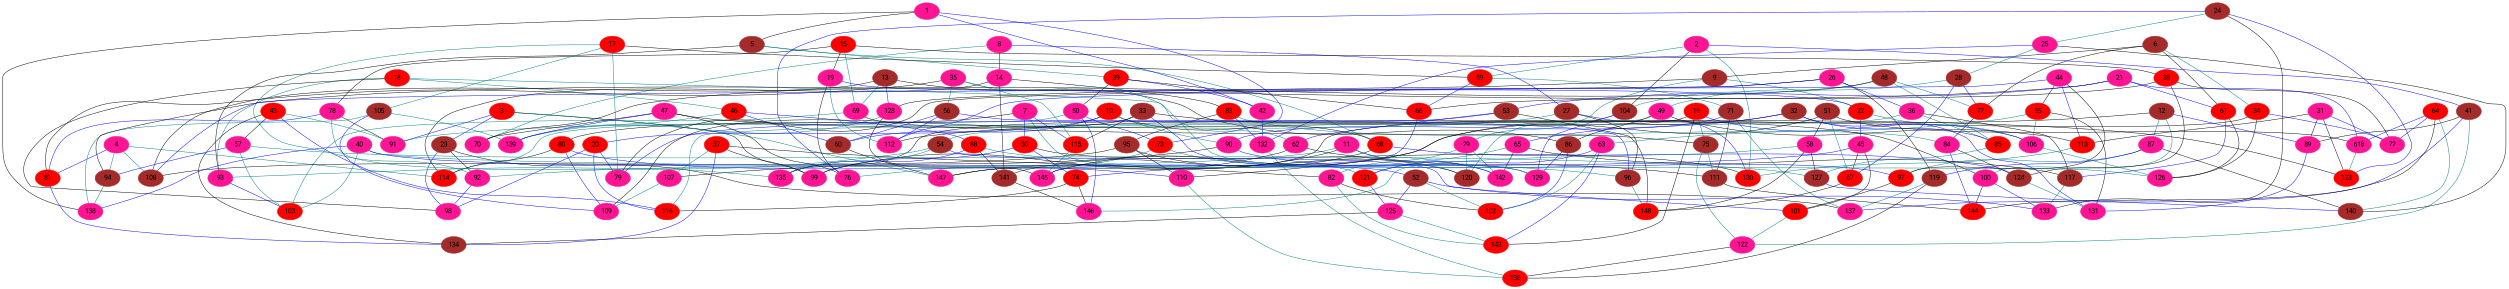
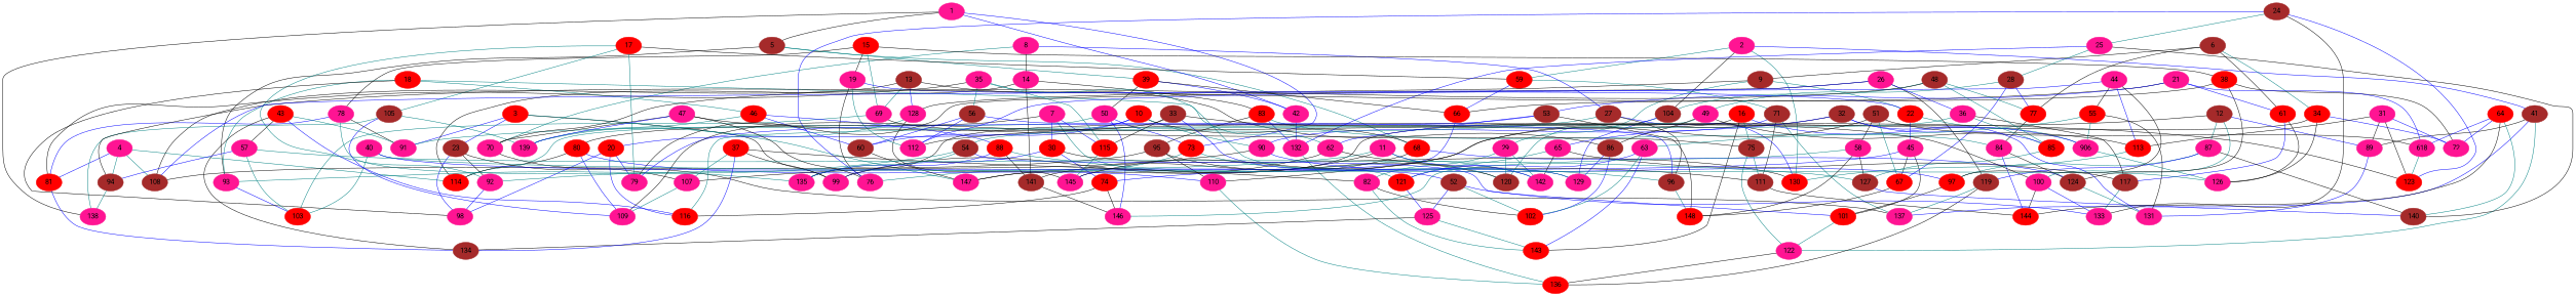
  graph {
    fontname=Roboto
    node [color=deeppink fontname=Roboto style=filled]
    edge [color=black fontname=Roboto]
    5 [color=brown]
    1
    42
    73 [color=red]
    138
    39 [color=red]
    68 [color=red]
    93
    132
    142
    76
    41 [color=brown]
    2
    59 [color=red]
    104 [color=brown]
    130 [color=red]
    89
    137
    122
    66 [color=red]
    71 [color=brown]
    120 [color=brown]
    129
    3 [color=red]
    23 [color=brown]
    91
    99
    147
    92
    98
    81 [color=red]
    4
    94 [color=brown]
    108 [color=brown]
    114 [color=red]
    134 [color=brown]
    50
    141 [color=brown]
    124 [color=brown]
    103 [color=red]
    6 [color=brown]
    9 [color=brown]
    34 [color=red]
    61 [color=red]
    77 [color=red]
    22 [color=red]
    29
    128
    72
    126
    117 [color=brown]
    84
    30 [color=red]
    7
    80 [color=red]
    115 [color=red]
    121 [color=red]
    74 [color=red]
    110
    109
    145
    125
    8
    14
    27 [color=brown]
    70
    83 [color=red]
    96 [color=brown]
    107
-   106
+   106 [label=906]
    45
    82
    139
    10 [color=red]
    20 [color=red]
    60 [color=brown]
    90
    79
    116 [color=red]
    97 [color=red]
    11
    12 [color=brown]
    87
    100
    112
    140 [color=brown]
    119 [color=brown]
    131
    133
    144 [color=red]
    13 [color=brown]
    69
    86 [color=brown]
    75 [color=brown]
    102 [color=red]
    95 [color=brown]
    146
    15 [color=red]
    19
    38 [color=red]
    78
    135
    16 [color=red]
    143 [color=red]
    111 [color=brown]
    17 [color=red]
    105 [color=brown]
    18 [color=red]
    46 [color=red]
    62
    88 [color=red]
    21
    53 [color=brown]
    n114 [label=618]
    148 [color=red]
    123 [color=red]
    67 [color=red]
    101 [color=red]
    24 [color=brown]
    25
    28 [color=brown]
    49
    136 [color=red]
    26
    36
    85 [color=red]
    54 [color=brown]
    113 [color=red]
    31
    32 [color=brown]
    65
    127 [color=brown]
    33 [color=brown]
    35
    56 [color=brown]
    37 [color=red]
    40
    52 [color=brown]
    43 [color=red]
    57
    44
    55 [color=red]
    63
    47
    48 [color=brown]
    51 [color=brown]
    58
    64 [color=red]
    5 -- 39 [color=teal]
    5 -- 68 [color=teal]
    5 -- 93
    1 -- 5
    1 -- 42 [color=blue]
    1 -- 73 [color=blue]
    1 -- 138
    42 -- 132 [color=blue]
    73 -- 142 [color=teal]
    73 -- 76 [color=teal]
    39 -- 42 [color=blue]
    39 -- 66
    39 -- 50
    68 -- 141
    68 -- 124 [color=blue]
    93 -- 103 [color=blue]
    132 -- 136 [color=teal]
    41 -- 89
    41 -- 137 [color=blue]
    41 -- 122 [color=teal]
    2 -- 41 [color=blue]
    2 -- 59 [color=teal]
    2 -- 104
    2 -- 130 [color=teal]
    59 -- 66 [color=blue]
    59 -- 71 [color=teal]
    104 -- 120 [color=teal]
    104 -- 129 [color=blue]
    89 -- 131 [color=blue]
    122 -- 136
    66 -- 145 [color=blue]
    71 -- 137 [color=teal]
    71 -- 90 [color=blue]
    71 -- 111
    3 -- 23 [color=blue]
    3 -- 91 [color=blue]
    3 -- 99
    3 -- 147 [color=teal]
    23 -- 137
    23 -- 92
    23 -- 98 [color=blue]
    92 -- 98 [color=blue]
    81 -- 134 [color=blue]
    4 -- 81 [color=blue]
    4 -- 94 [color=teal]
    4 -- 108 [color=teal]
    4 -- 114 [color=teal]
    94 -- 138 [color=teal]
    50 -- 73 [color=blue]
    50 -- 114 [color=teal]
    50 -- 146 [color=blue]
    141 -- 146
    124 -- 131 [color=teal]
    6 -- 9
    6 -- 34 [color=teal]
    6 -- 61
    6 -- 77
    9 -- 22 [color=teal]
    9 -- 29 [color=teal]
    9 -- 128
    34 -- 147
    34 -- 72 [color=blue]
    34 -- 126
    61 -- 126
    61 -- 117 [color=blue]
    77 -- 84
    22 -- 106 [color=teal]
    22 -- 45 [color=blue]
    29 -- 142 [color=teal]
    29 -- 120 [color=teal]
    29 -- 82 [color=teal]
    128 -- 145
    128 -- 139 [color=teal]
    117 -- 133 [color=teal]
    84 -- 124
    84 -- 144 [color=blue]
    30 -- 130
    30 -- 99 [color=blue]
    30 -- 74 [color=blue]
    7 -- 30 [color=blue]
    7 -- 80
    7 -- 115 [color=blue]
    7 -- 121 [color=teal]
    80 -- 114
    80 -- 110 [color=blue]
    80 -- 109 [color=blue]
    115 -- 145 [color=teal]
    121 -- 125 [color=blue]
    74 -- 116
    74 -- 146
    110 -- 136 [color=teal]
    125 -- 134
    125 -- 143 [color=teal]
    8 -- 14
    8 -- 27 [color=blue]
    8 -- 70 [color=teal]
    14 -- 114
    14 -- 141
    14 -- 83
    27 -- 130 [color=blue]
    27 -- 91 [color=teal]
    27 -- 96
+   70 -- 107
    83 -- 132 [color=blue]
    83 -- 84 [color=teal]
    83 -- 95
    96 -- 148 [color=teal]
    107 -- 109 [color=teal]
    106 -- 126 [color=teal]
    45 -- 74 [color=blue]
    45 -- 67
    45 -- 101
    82 -- 102
    82 -- 143 [color=teal]
    10 -- 68
    10 -- 20 [color=blue]
    10 -- 60 [color=blue]
    10 -- 90 [color=teal]
    20 -- 98 [color=blue]
    20 -- 79 [color=blue]
    20 -- 116 [color=blue]
    60 -- 147
    90 -- 107
    90 -- 97 [color=blue]
    97 -- 101
    11 -- 142 [color=blue]
    11 -- 120 [color=teal]
    11 -- 147
    11 -- 92 [color=teal]
    12 -- 89 [color=blue]
    12 -- 87 [color=teal]
    12 -- 100 [color=teal]
    12 -- 112
    87 -- 97 [color=teal]
    87 -- 140
    87 -- 119 [color=blue]
    100 -- 133 [color=blue]
    100 -- 144
    119 -- 137 [color=teal]
    119 -- 136
    13 -- 108
    13 -- 128 [color=blue]
    13 -- 69 [color=teal]
    13 -- 86
    69 -- 103 [color=teal]
    69 -- 75
    86 -- 129 [color=blue]
    86 -- 102 [color=blue]
    75 -- 122 [color=teal]
    75 -- 111 [color=teal]
    95 -- 120
    95 -- 108
    95 -- 110
    15 -- 69 [color=teal]
    15 -- 19
    15 -- 38
    15 -- 78
    19 -- 76
    19 -- 22 [color=blue]
    19 -- 112 [color=teal]
    38 -- 66
    38 -- 124
    38 -- 72
    78 -- 91
    78 -- 81 [color=blue]
    78 -- 135 [color=teal]
    16 -- 106 [color=blue]
    16 -- 75 [color=teal]
    16 -- 135
    16 -- 143
    111 -- 144
    17 -- 59
    17 -- 92 [color=teal]
    17 -- 79 [color=teal]
    17 -- 105 [color=teal]
    105 -- 138 [color=teal]
    105 -- 109 [color=blue]
    105 -- 139 [color=teal]
    18 -- 93 [color=teal]
    18 -- 98
    18 -- 46 [color=teal]
    18 -- 62 [color=teal]
    46 -- 139 [color=teal]
    46 -- 60 [color=blue]
    46 -- 88 [color=blue]
    62 -- 99
    62 -- 111
    88 -- 141
    88 -- 96 [color=teal]
    88 -- 135 [color=blue]
    21 -- 94
    21 -- 61 [color=blue]
    21 -- 53 [color=blue]
    21 -- n114 [color=blue]
    53 -- 79 [color=blue]
    53 -- 62 [color=blue]
    53 -- 148
    n114 -- 123 [color=teal]
    67 -- 148
    101 -- 122 [color=teal]
    24 -- 76 [color=blue]
    24 -- 133
    24 -- 123 [color=blue]
    24 -- 25 [color=teal]
    25 -- 132 [color=blue]
    25 -- 140
    25 -- 28 [color=teal]
    28 -- 77 [color=blue]
    28 -- 67 [color=blue]
    28 -- 49 [color=teal]
    49 -- 116 [color=teal]
    49 -- 86
    49 -- 113
    26 -- 79
    26 -- 112 [color=blue]
    26 -- 119
    26 -- 36 [color=blue]
    36 -- 117
    36 -- 85 [color=teal]
    36 -- 54 [color=teal]
    85 -- 127 [color=teal]
    54 -- 93 [color=teal]
    54 -- 135 [color=teal]
    54 -- 101 [color=blue]
    113 -- 130 [color=teal]
    31 -- 89
    31 -- 72 [color=blue]
    31 -- 123
    31 -- 113
    32 -- 110
    32 -- 131 [color=blue]
    32 -- 85 [color=blue]
    32 -- 65 [color=blue]
    65 -- 142
    65 -- 117
    65 -- 121 [color=teal]
    127 -- 140 [color=blue]
    33 -- 129 [color=blue]
    33 -- 115
    33 -- 109
    33 -- 100
    35 -- 129 [color=teal]
    35 -- 81
    35 -- 115 [color=teal]
    35 -- 56 [color=teal]
    56 -- 96 [color=blue]
    56 -- 60 [color=blue]
    56 -- 112 [color=blue]
    37 -- 99
    37 -- 134 [color=blue]
    37 -- 107 [color=teal]
    37 -- 82
-   40 -- 138 [color=blue]
    40 -- 103 [color=teal]
    40 -- 126 [color=teal]
    40 -- 52 [color=blue]
    52 -- 125 [color=blue]
    52 -- 133 [color=blue]
    52 -- 102 [color=teal]
    43 -- 91 [color=teal]
    43 -- 134
    43 -- 116 [color=blue]
    43 -- 57
    57 -- 94 [color=blue]
    57 -- 103 [color=teal]
    57 -- 127 [color=teal]
    44 -- 108 [color=blue]
    44 -- 97
    44 -- 113 [color=blue]
    44 -- 55
    55 -- 106 [color=teal]
    55 -- 131
    55 -- 63 [color=teal]
    63 -- 121 [color=blue]
    63 -- 102 [color=teal]
    63 -- 143 [color=blue]
    47 -- 76
    47 -- 70
    47 -- 139 [color=blue]
    47 -- 123
    48 -- 104 [color=teal]
    48 -- 77 [color=teal]
    48 -- 70
    48 -- 85 [color=teal]
    51 -- 145
    51 -- n114
    51 -- 67 [color=teal]
    51 -- 58
    58 -- 146 [color=teal]
    58 -- 148
    58 -- 127
    64 -- 72 [color=blue]
    64 -- 140 [color=teal]
    64 -- 144
    64 -- n114 [color=blue]
  }
